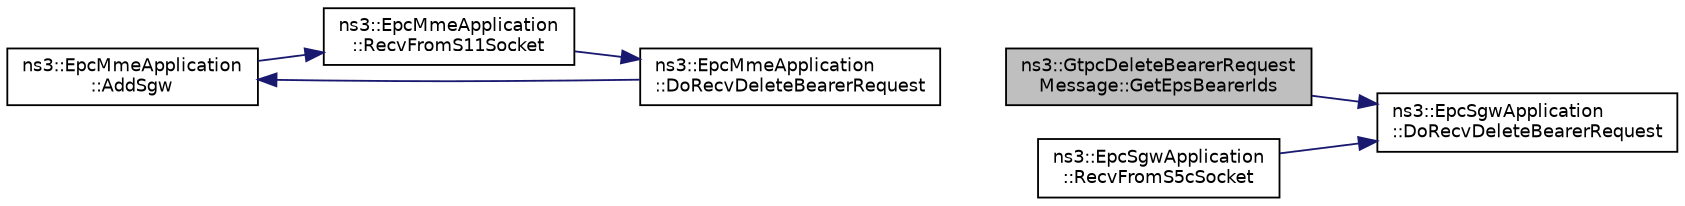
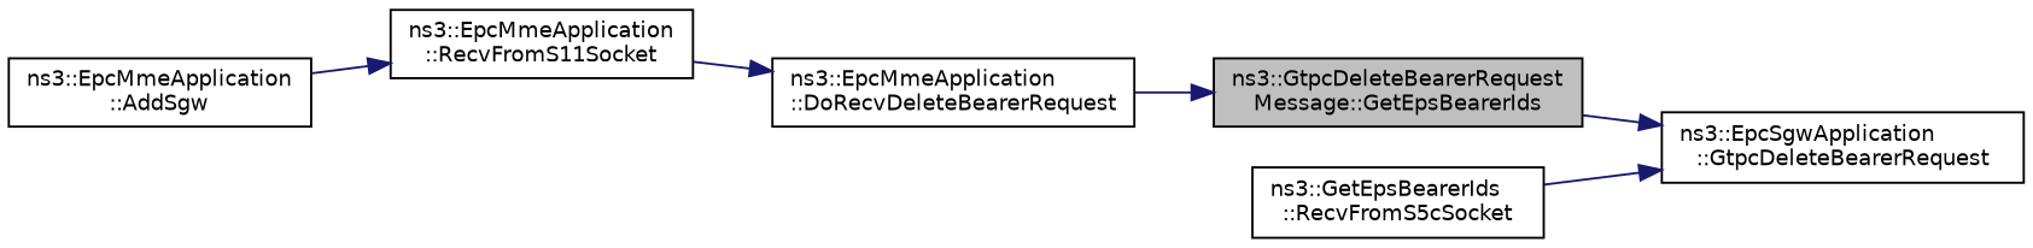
  digraph {
    rankdir=RL
    node [color=black fillcolor=white fontname=Helvetica fontsize=10 shape=record style=filled]
    edge [color=midnightblue dir=back fontname=Helvetica fontsize=10 labelfontname=Helvetica labelfontsize=10 style=solid]
    n1 [fillcolor=grey75 fontcolor=black height=0.2 label="ns3::GtpcDeleteBearerRequest\lMessage::GetEpsBearerIds" width=0.4]
    n2 [height=0.2 label="ns3::EpcMmeApplication\l::DoRecvDeleteBearerRequest" width=0.4]
    n3 [height=0.2 label="ns3::EpcMmeApplication\l::RecvFromS11Socket" width=0.4]
-   n4 [height=0.2 label="ns3::EpcSgwApplication\l::DoRecvDeleteBearerRequest" width=0.4]
-   n5 [height=0.2 label="ns3::EpcSgwApplication\l::RecvFromS5cSocket" width=0.4]
+   n4 [height=0.2 label="ns3::EpcSgwApplication\l::GtpcDeleteBearerRequest" width=0.4]
+   n5 [height=0.2 label="ns3::GetEpsBearerIds\l::RecvFromS5cSocket" width=0.4]
    n6 [height=0.2 label="ns3::EpcMmeApplication\l::AddSgw" width=0.4]
-   n6 -> n2
+   n1 -> n2
    n2 -> n3
    n3 -> n6
    n4 -> n1
    n4 -> n5
  }
